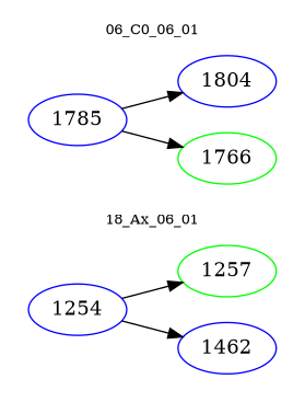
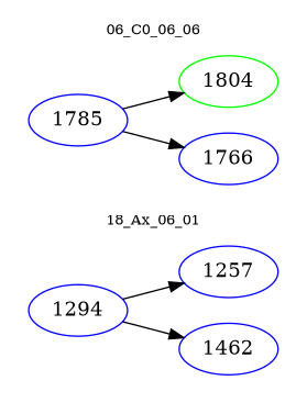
  digraph {
    rankdir=LR
    node [color=blue]
    edge [color=black]
-   n1 [label=1254]
+   n1 [label=1294]
    n2 [label=1462]
-   n3 [color=green label=1257]
+   n3 [label=1257]
    n4 [label=1785]
-   n5 [color=green label=1766]
-   n6 [label=1804]
+   n5 [label=1766]
+   n6 [color=green label=1804]
    subgraph cluster_1 {
      color=white
      fontsize=10
      label="18_Ax_06_01"
      n1
      n2
      n3
    }
    subgraph cluster_2 {
      color=white
      fontsize=10
-     label="06_C0_06_01"
+     label="06_C0_06_06"
      n4
      n5
      n6
    }
    n1 -> n2
    n1 -> n3
    n4 -> n5
    n4 -> n6
  }
